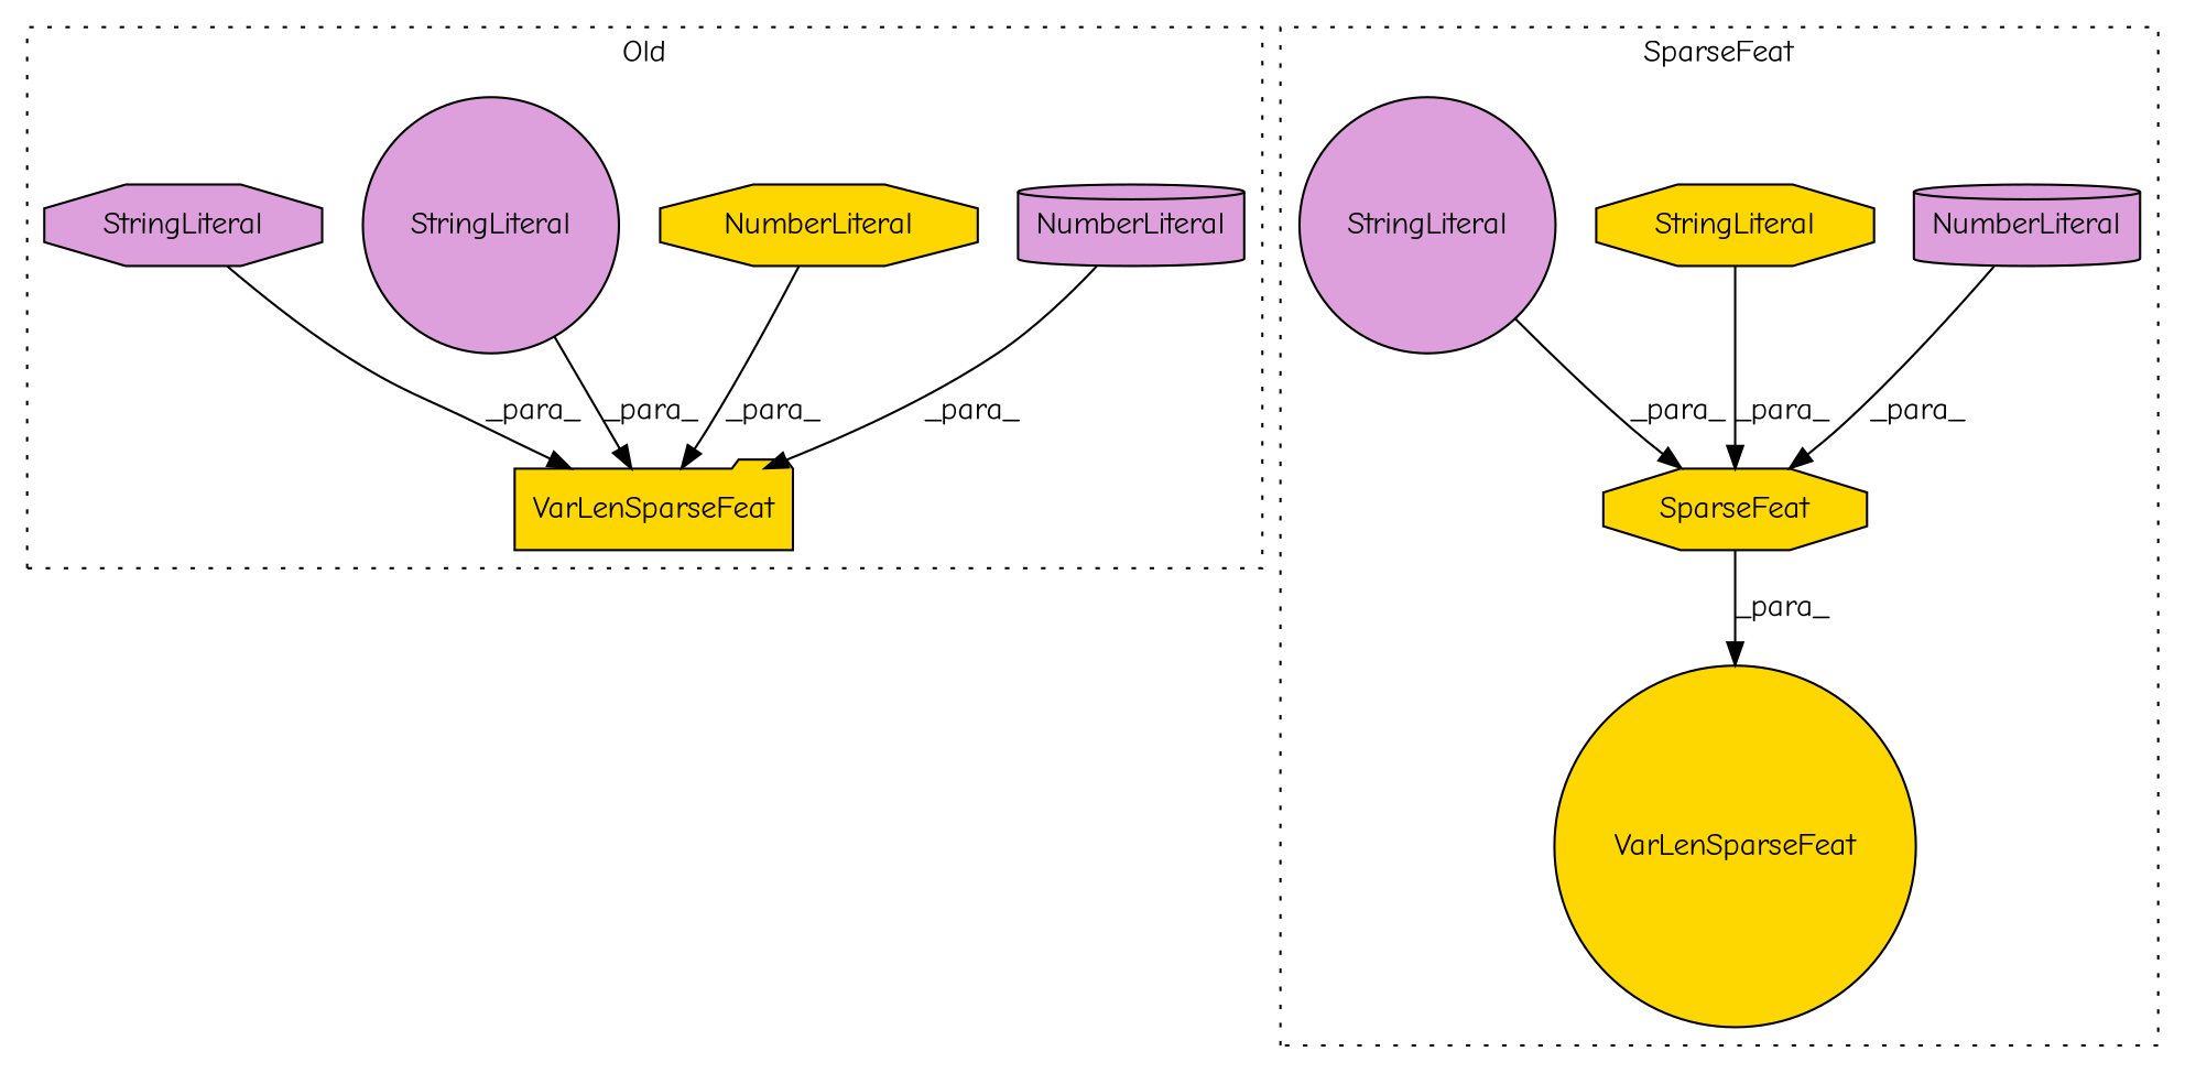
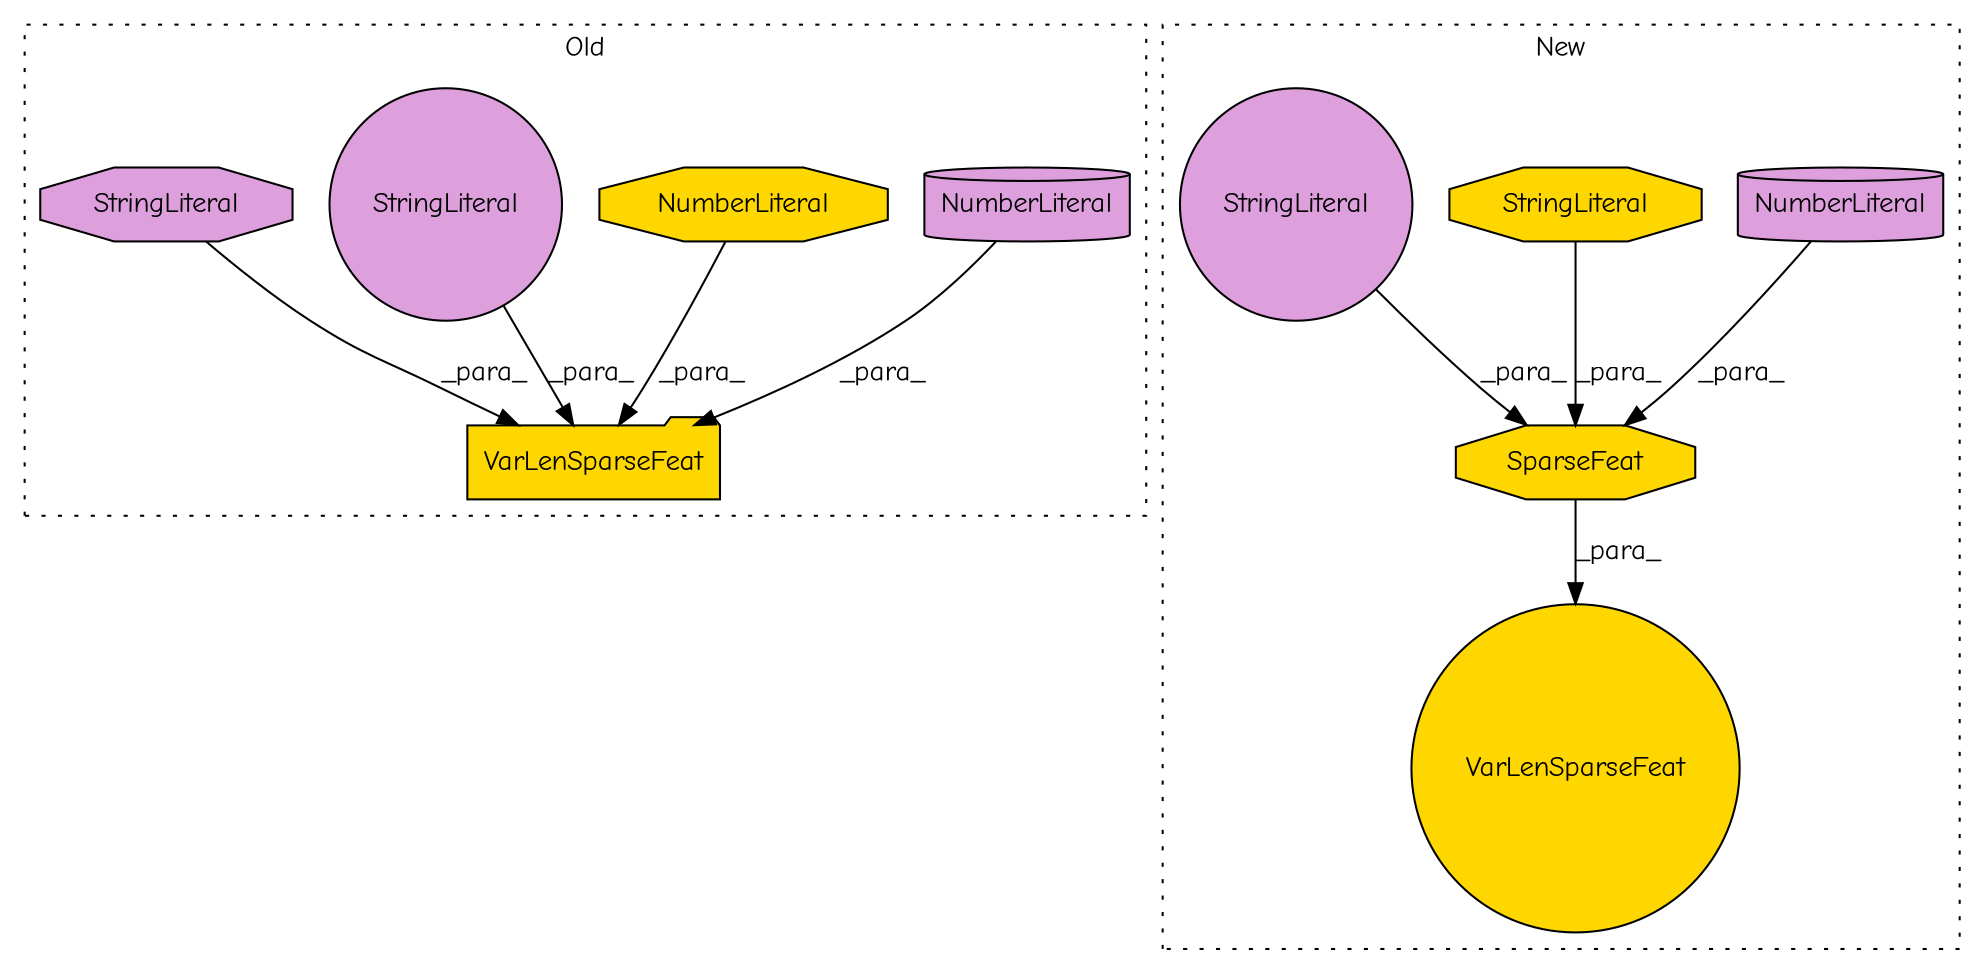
  digraph {
    fontname="Comic Neue"
    node [a=45 l=1 shape=octagon style=filled fillcolor=gold fontname="Comic Neue"]
    edge [fontname="Comic Neue"]
    n1 [a=32 l="17,1" label=VarLenSparseFeat s="2097,2159" shape=folder]
    n2 [a=34 label=NumberLiteral s=2130 shape=cylinder fillcolor=plum]
    n3 [a=34 label=NumberLiteral s=2138]
    n4 [l=6 label=StringLiteral s=2140 shape=circle fillcolor=plum]
    n5 [l=15 label=StringLiteral s=2114 fillcolor=plum]
    n6 [a=32 l="17,1" label=VarLenSparseFeat s="2197,2285" shape=circle]
    n7 [a=32 l="11,1" label=SparseFeat s="2214,2269"]
    n8 [a=34 label=NumberLiteral s=2254 shape=cylinder fillcolor=plum]
    n9 [l=22 label=StringLiteral s=2225]
    n10 [l=13 label=StringLiteral s=2256 shape=circle fillcolor=plum]
    subgraph cluster_1 {
      label=Old
      style=dotted
      n1
      n2
      n3
      n4
      n5
    }
    subgraph cluster_2 {
-     label=SparseFeat
+     label=New
      style=dotted
      n6
      n7
      n8
      n9
      n10
    }
    n2 -> n1 [label=_para_]
    n3 -> n1 [label=_para_]
    n4 -> n1 [label=_para_]
    n5 -> n1 [label=_para_]
    n7 -> n6 [label=_para_]
    n8 -> n7 [label=_para_]
    n9 -> n7 [label=_para_]
    n10 -> n7 [label=_para_]
  }
